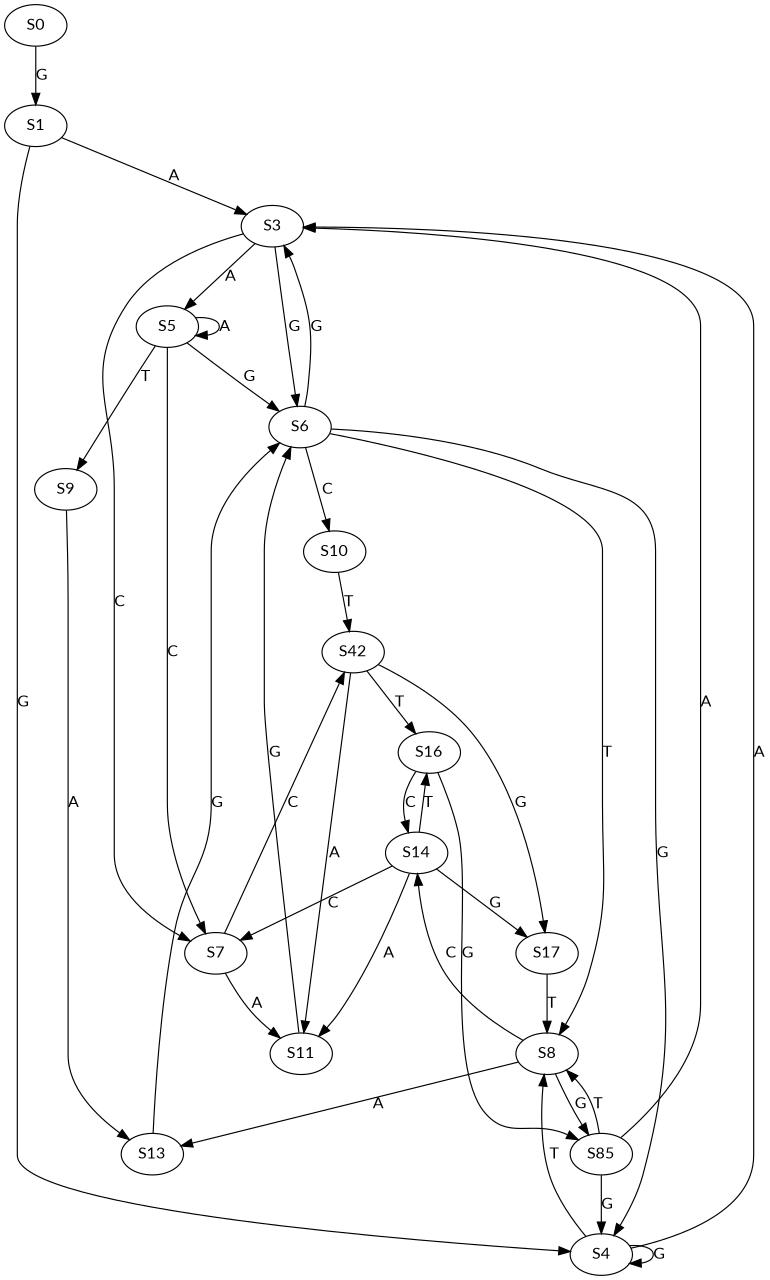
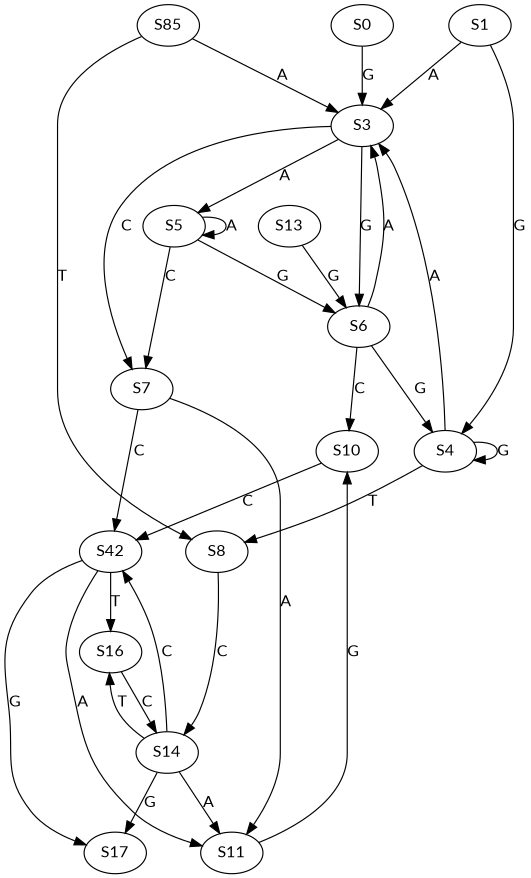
  strict digraph {
    fontname=Lato
    node [fontname=Lato]
    edge [fontname=Lato]
    S0
    S1
    S3
    S4
    S5
    S6
    S7
    S8
-   S9
    S10
    S11
    n12 [label=S42]
    S13
    S14
    n15 [label=S85]
    S16
    S17
-   S0 -> S1 [label=G]
+   S0 -> S3 [label=G]
    S1 -> S3 [label=A]
    S1 -> S4 [label=G]
    S3 -> S5 [label=A]
    S3 -> S6 [label=G]
    S3 -> S7 [label=C]
    S4 -> S3 [label=A]
    S4 -> S4 [label=G]
    S4 -> S8 [label=T]
    S5 -> S5 [label=A]
    S5 -> S6 [label=G]
    S5 -> S7 [label=C]
-   S5 -> S9 [label=T]
-   S6 -> S3 [label=G]
+   S6 -> S3 [label=A]
    S6 -> S4 [label=G]
-   S6 -> S8 [label=T]
    S6 -> S10 [label=C]
    S7 -> S11 [label=A]
    S7 -> n12 [label=C]
-   S8 -> S13 [label=A]
    S8 -> S14 [label=C]
-   S8 -> n15 [label=G]
-   S9 -> S13 [label=A]
-   S10 -> n12 [label=T]
-   S11 -> S6 [label=G]
+   S10 -> n12 [label=C]
+   S11 -> S10 [label=G]
    n12 -> S11 [label=A]
    n12 -> S16 [label=T]
    n12 -> S17 [label=G]
    S13 -> S6 [label=G]
    S14 -> S11 [label=A]
-   S14 -> S7 [label=C]
+   S14 -> n12 [label=C]
    S14 -> S16 [label=T]
    S14 -> S17 [label=G]
    n15 -> S3 [label=A]
-   n15 -> S4 [label=G]
    n15 -> S8 [label=T]
    S16 -> S14 [label=C]
-   S16 -> n15 [label=G]
-   S17 -> S8 [label=T]
  }
